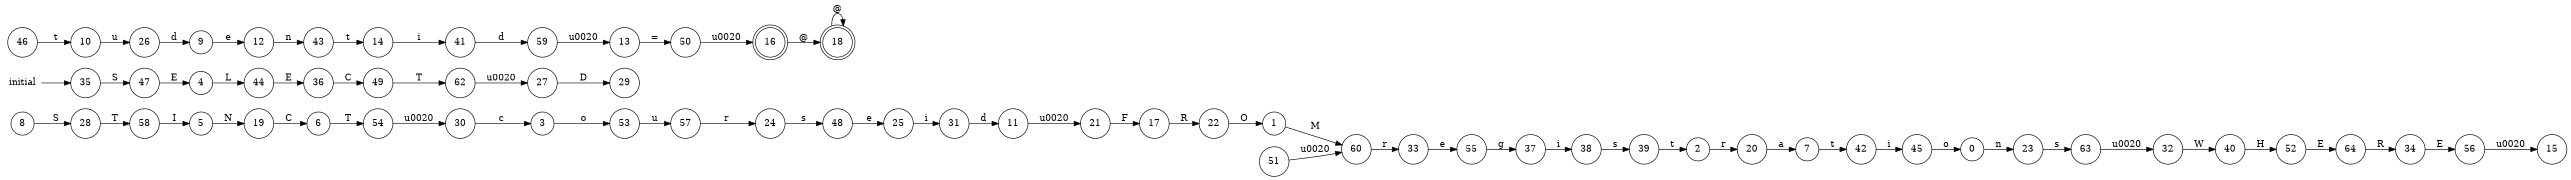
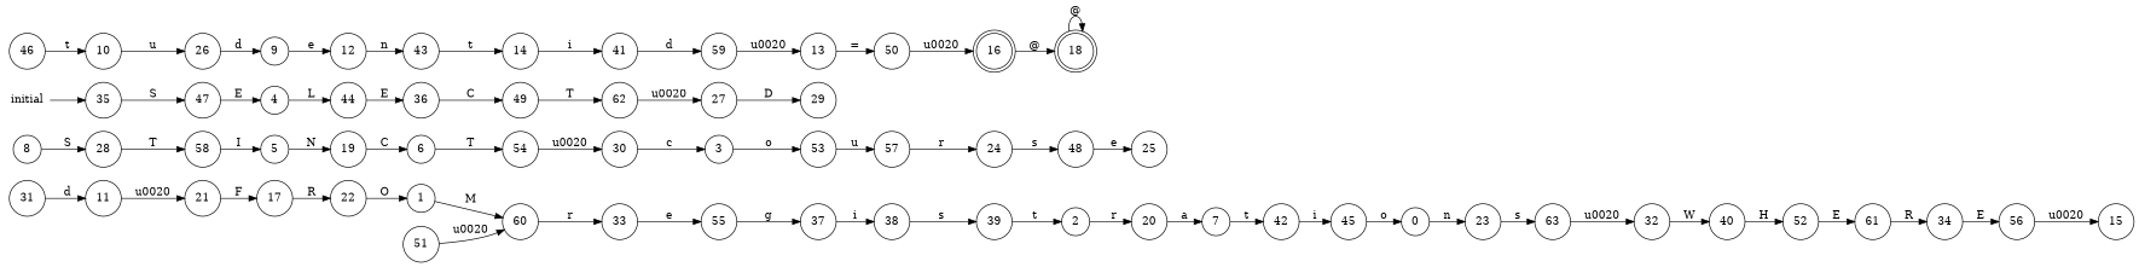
  digraph {
    rankdir=LR
    node [shape=circle]
    0
    23
    63
    32
    1
    60
    51
    33
    2
    20
    7
    42
    3
    53
    57
    24
    4
    44
    36
    49
    5
    19
    6
    54
    30
    45
    8
    28
    58
    9
    12
    43
    14
    10
    26
    11
    21
    17
    22
    41
    13
    50
    16 [shape=doublecircle]
    18 [shape=doublecircle]
    59
    46
    40
    48
    25
    31
    27
    29
    52
-   61 [label=64]
+   61
    55
    37
    38
    34
    56
    15
    35
    47
    initial [shape=plaintext]
    62
    39
    0 -> 23 [label=n]
    23 -> 63 [label=s]
    63 -> 32 [label="\u0020"]
    32 -> 40 [label=W]
    1 -> 60 [label=M]
    60 -> 33 [label=r]
    51 -> 60 [label="\u0020"]
    33 -> 55 [label=e]
    2 -> 20 [label=r]
    20 -> 7 [label=a]
    7 -> 42 [label=t]
    42 -> 45 [label=i]
    3 -> 53 [label=o]
    53 -> 57 [label=u]
    57 -> 24 [label=r]
    24 -> 48 [label=s]
    4 -> 44 [label=L]
    44 -> 36 [label=E]
    36 -> 49 [label=C]
    49 -> 62 [label=T]
    5 -> 19 [label=N]
    19 -> 6 [label=C]
    6 -> 54 [label=T]
    54 -> 30 [label="\u0020"]
    30 -> 3 [label=c]
    45 -> 0 [label=o]
    8 -> 28 [label=S]
    28 -> 58 [label=T]
    58 -> 5 [label=I]
    9 -> 12 [label=e]
    12 -> 43 [label=n]
    43 -> 14 [label=t]
    14 -> 41 [label=i]
    10 -> 26 [label=u]
    26 -> 9 [label=d]
    11 -> 21 [label="\u0020"]
    21 -> 17 [label=F]
    17 -> 22 [label=R]
    22 -> 1 [label=O]
    41 -> 59 [label=d]
    13 -> 50 [label="="]
    50 -> 16 [label="\u0020"]
    16 -> 18 [label="@"]
    18 -> 18 [label="@"]
    59 -> 13 [label="\u0020"]
    46 -> 10 [label=t]
    40 -> 52 [label=H]
    48 -> 25 [label=e]
-   25 -> 31 [label=i]
    31 -> 11 [label=d]
    27 -> 29 [label=D]
    52 -> 61 [label=E]
    61 -> 34 [label=R]
    55 -> 37 [label=g]
    37 -> 38 [label=i]
    38 -> 39 [label=s]
    34 -> 56 [label=E]
    56 -> 15 [label="\u0020"]
    35 -> 47 [label=S]
    47 -> 4 [label=E]
    initial -> 35
    62 -> 27 [label="\u0020"]
    39 -> 2 [label=t]
  }
